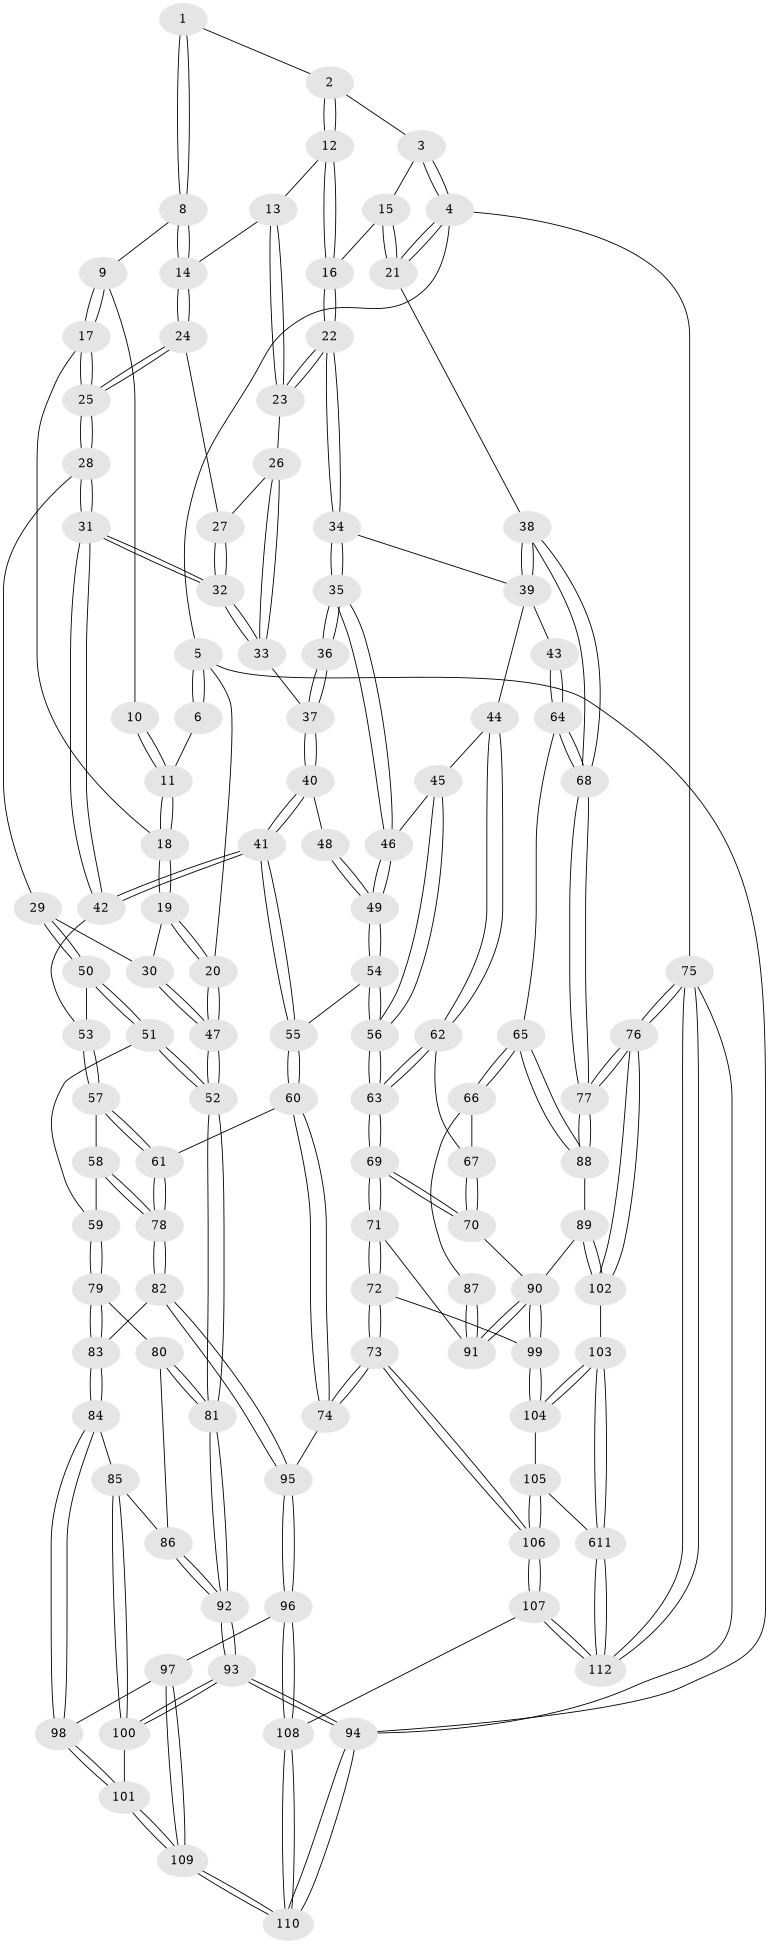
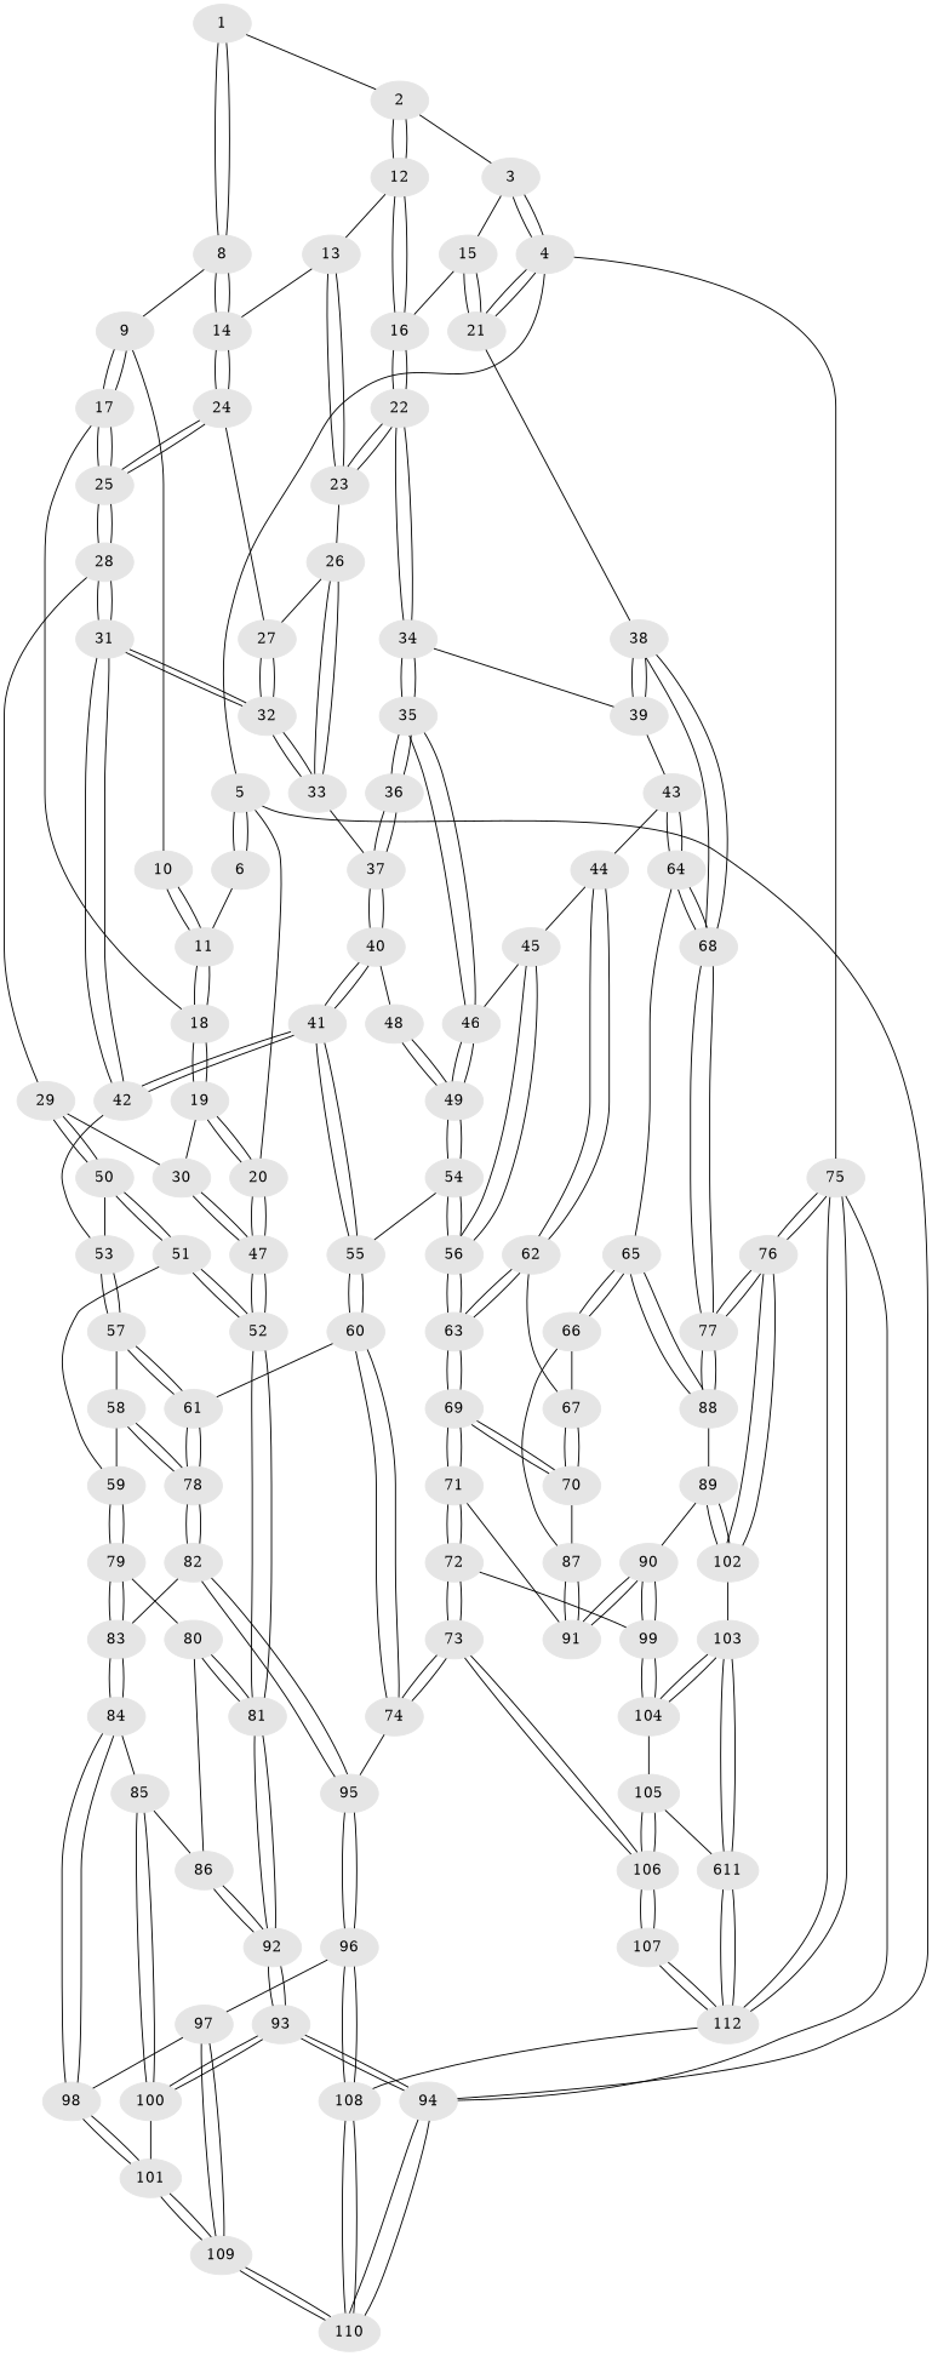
  graph {
    node [color=gray90 style=filled]
    1
    2
    8
    3
    12
    9
    14
    4
    15
    13
    16
    5
    21
    75
    6
    20
    94
    38
    76
    112
    11
    47
    110
    18
    10
    17
    24
    25
    19
    23
    22
    26
    27
    34
    28
    30
    52
    39
    68
    35
    33
    32
    29
    31
    37
    50
    42
    53
    51
    40
    36
    46
    43
    49
    41
    48
    77
    44
    64
    55
    60
    57
    45
    62
    65
    56
    63
    67
    54
    81
    59
    79
    92
    58
    61
    74
    69
    78
    82
    80
    83
    95
    70
    71
    66
    88
    87
    89
    91
    72
    73
    99
    106
    104
    107
    96
    102
    103
    86
    84
    93
    85
    98
    100
    101
    90
    97
    108
    109
    105
    n111 [label=611]
    1 -- 2
    1 -- 8
    1 -- 8
    2 -- 3
    2 -- 12
    2 -- 12
    8 -- 9
    8 -- 14
    8 -- 14
    3 -- 4
    3 -- 4
    3 -- 15
    12 -- 13
    12 -- 16
    12 -- 16
    9 -- 10
    9 -- 17
    9 -- 17
    14 -- 24
    14 -- 24
    4 -- 5
    4 -- 21
    4 -- 21
    4 -- 75
    15 -- 16
    15 -- 21
    15 -- 21
    13 -- 14
    13 -- 23
    13 -- 23
    16 -- 22
    16 -- 22
    5 -- 6
    5 -- 6
    5 -- 20
    5 -- 94
    21 -- 38
    75 -- 94
    75 -- 76
    75 -- 76
    75 -- 112
    75 -- 112
    6 -- 11
    20 -- 47
    20 -- 47
    94 -- 110
    94 -- 110
    38 -- 39
    38 -- 39
    38 -- 68
    38 -- 68
    76 -- 77
    76 -- 77
    76 -- 102
    76 -- 102
    11 -- 18
    11 -- 18
    47 -- 52
    47 -- 52
    18 -- 19
    18 -- 19
    10 -- 11
    10 -- 11
    17 -- 18
    17 -- 25
    17 -- 25
    24 -- 25
    24 -- 25
    24 -- 27
    25 -- 28
    25 -- 28
    19 -- 20
    19 -- 20
    19 -- 30
    23 -- 26
    22 -- 23
    22 -- 23
    22 -- 34
    22 -- 34
    26 -- 27
    26 -- 33
    26 -- 33
    27 -- 32
    27 -- 32
    34 -- 39
    34 -- 35
    34 -- 35
    28 -- 29
    28 -- 31
    28 -- 31
    30 -- 47
    30 -- 47
    52 -- 81
    52 -- 81
    39 -- 43
    68 -- 77
    68 -- 77
    35 -- 36
    35 -- 36
    35 -- 46
    35 -- 46
    33 -- 37
    32 -- 33
    32 -- 33
    29 -- 30
    29 -- 50
    29 -- 50
    31 -- 32
    31 -- 32
    31 -- 42
    31 -- 42
    37 -- 40
    37 -- 40
    50 -- 53
    50 -- 51
    50 -- 51
    42 -- 53
    53 -- 57
    53 -- 57
    51 -- 52
    51 -- 52
    51 -- 59
    40 -- 41
    40 -- 41
    40 -- 48
    36 -- 37
    36 -- 37
    46 -- 49
    46 -- 49
-   39 -- 44
+   43 -- 44
    43 -- 64
    43 -- 64
    49 -- 54
    49 -- 54
    41 -- 42
    41 -- 42
    41 -- 55
    41 -- 55
    48 -- 49
    48 -- 49
    77 -- 88
    77 -- 88
    44 -- 45
    44 -- 62
    44 -- 62
    64 -- 68
    64 -- 68
    64 -- 65
    55 -- 60
    55 -- 60
    60 -- 61
    60 -- 74
    60 -- 74
    57 -- 58
    57 -- 61
    57 -- 61
    45 -- 46
    45 -- 56
    45 -- 56
    62 -- 63
    62 -- 63
    62 -- 67
    65 -- 66
    65 -- 66
    65 -- 88
    65 -- 88
    56 -- 63
    56 -- 63
    63 -- 69
    63 -- 69
    67 -- 70
    67 -- 70
    54 -- 55
    54 -- 56
    54 -- 56
    81 -- 92
    81 -- 92
    59 -- 79
    59 -- 79
    79 -- 80
    79 -- 83
    79 -- 83
    92 -- 93
    92 -- 93
    58 -- 59
    58 -- 78
    58 -- 78
    61 -- 78
    61 -- 78
    74 -- 95
    69 -- 70
    69 -- 70
    69 -- 71
    69 -- 71
    78 -- 82
    78 -- 82
    82 -- 83
    82 -- 95
    82 -- 95
    80 -- 81
    80 -- 81
    80 -- 86
    83 -- 84
    83 -- 84
    95 -- 96
    95 -- 96
-   70 -- 90
+   70 -- 87
    71 -- 91
    71 -- 72
    71 -- 72
    66 -- 67
    66 -- 87
    88 -- 89
    87 -- 91
    87 -- 91
    89 -- 102
    89 -- 102
    89 -- 90
    72 -- 73
    72 -- 73
    72 -- 99
    73 -- 74
    73 -- 74
    73 -- 106
    73 -- 106
    99 -- 104
    99 -- 104
    106 -- 107
    106 -- 107
    104 -- 105
    107 -- 112
    107 -- 112
-   107 -- 108
+   112 -- 108
    96 -- 97
    96 -- 108
    96 -- 108
    102 -- 103
    103 -- 104
    103 -- 104
    103 -- n111
    103 -- n111
    86 -- 92
    86 -- 92
    84 -- 85
    84 -- 98
    84 -- 98
    93 -- 94
    93 -- 94
    93 -- 100
    93 -- 100
    85 -- 86
    85 -- 100
    85 -- 100
    98 -- 101
    98 -- 101
    100 -- 101
    101 -- 109
    101 -- 109
    90 -- 91
    90 -- 91
    90 -- 99
    90 -- 99
    97 -- 98
    97 -- 109
    97 -- 109
    108 -- 110
    108 -- 110
    109 -- 110
    109 -- 110
    105 -- 106
    105 -- 106
    105 -- n111
    n111 -- 112
    n111 -- 112
  }
